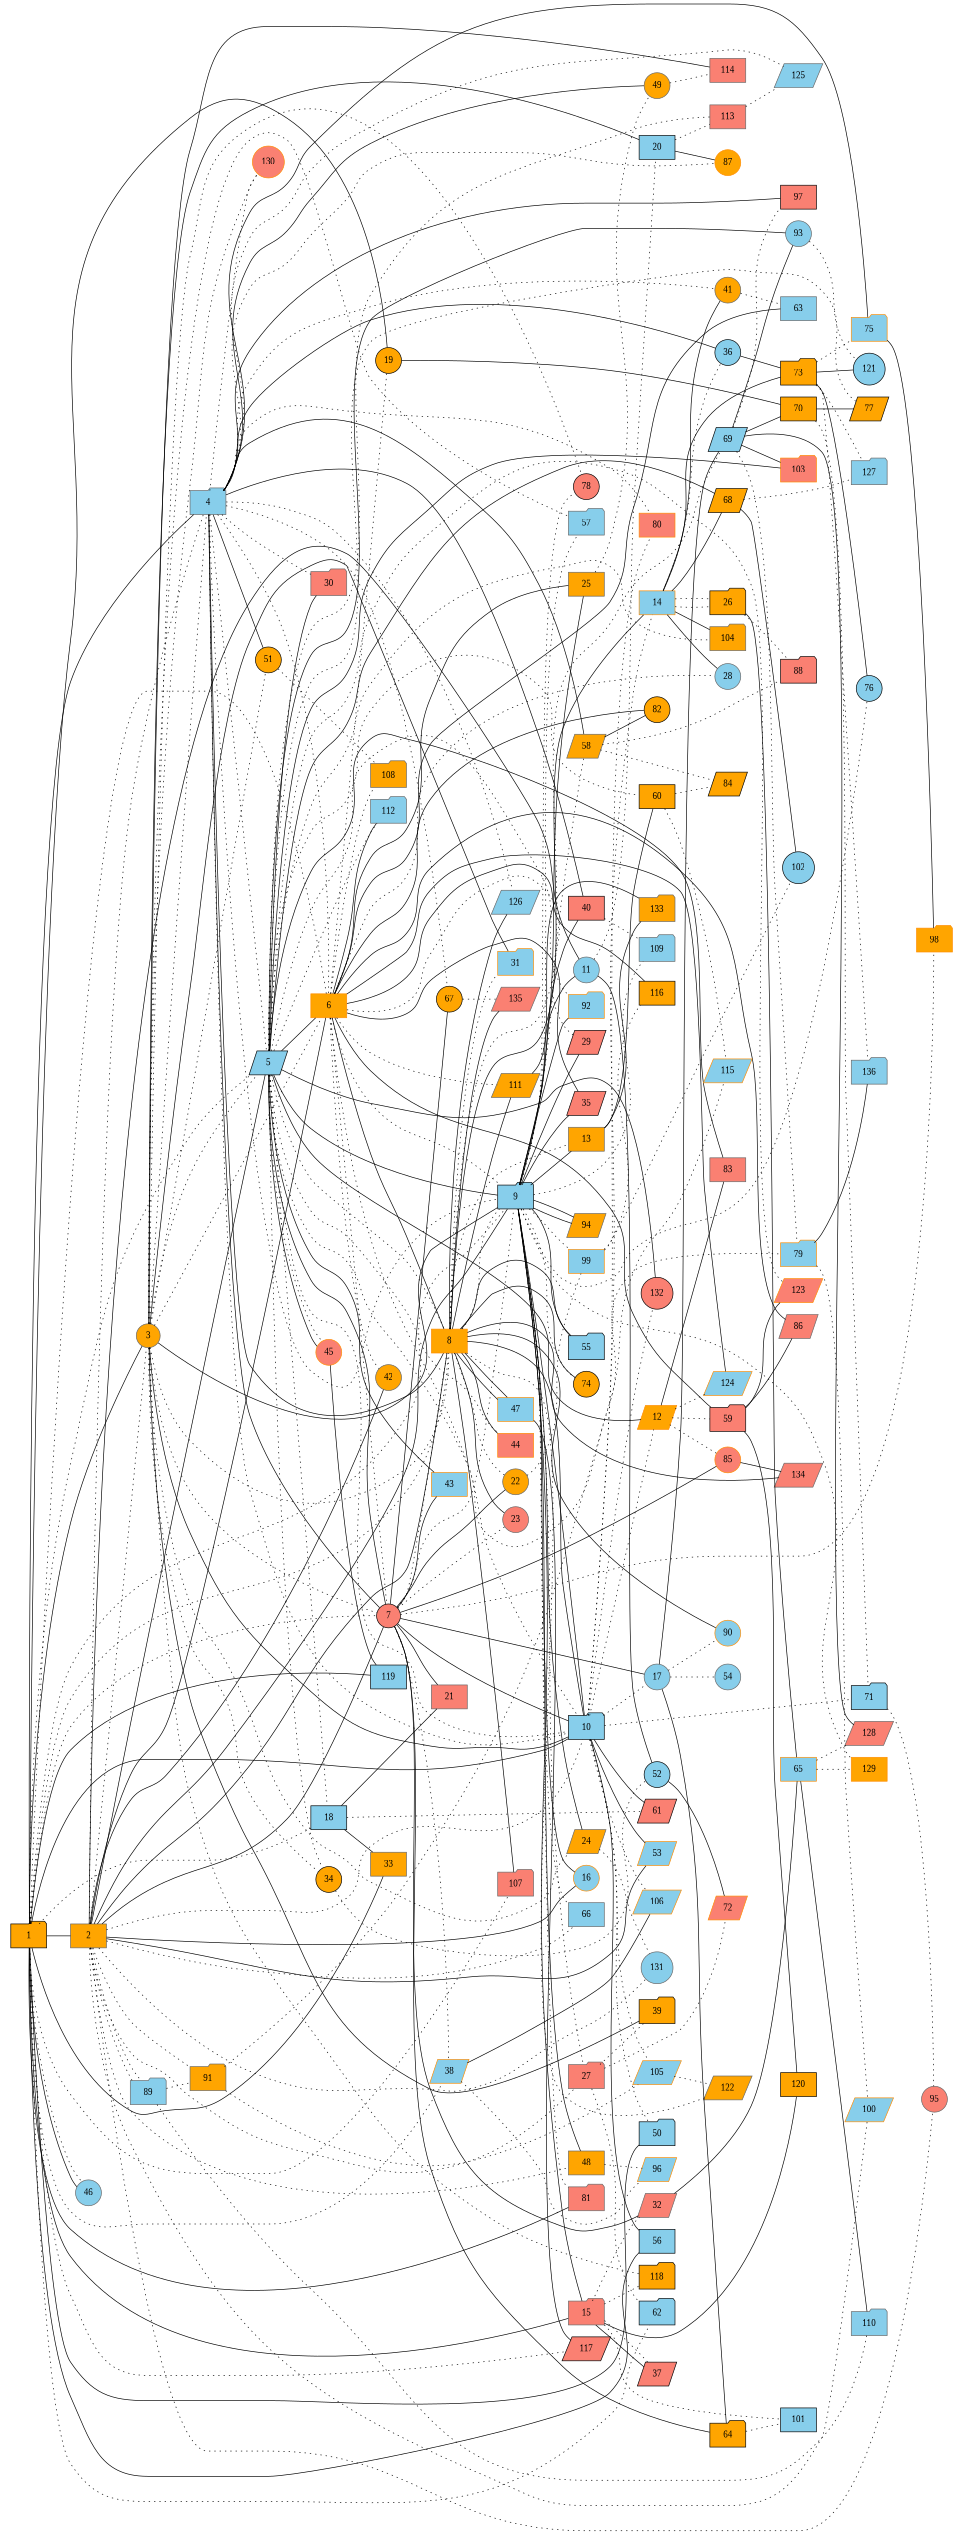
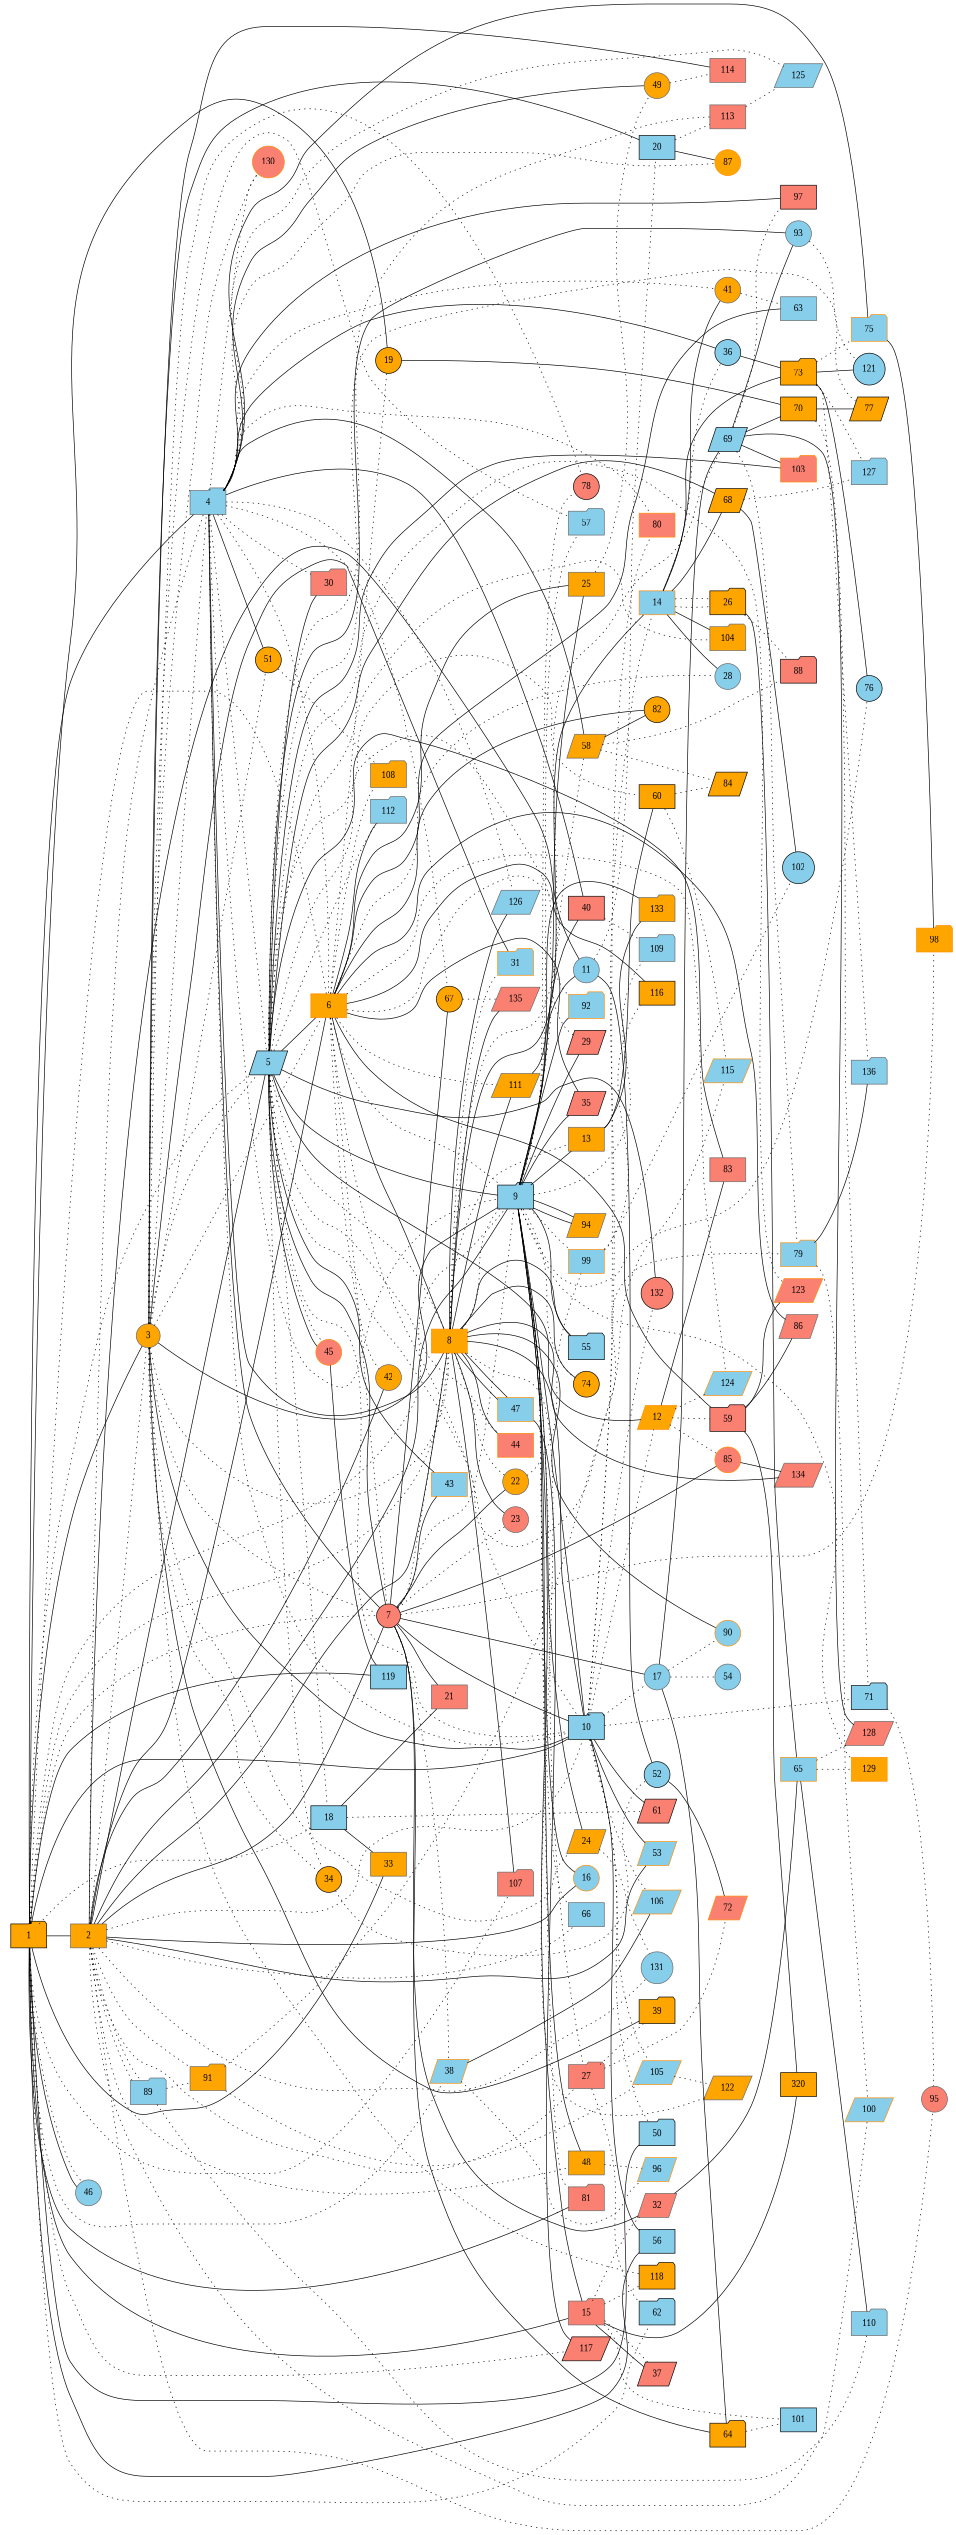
  graph {
    fontname="Liberation Serif"
    rankdir=LR
    node [color=gray40 fillcolor=skyblue fontname="Liberation Serif" shape=folder style=filled]
    edge [fontname="Liberation Serif" style=dotted]
    1 [color=black fillcolor=orange]
    2 [fillcolor=orange shape=box]
    3 [fillcolor=orange shape=circle]
    4
    5 [color=black shape=parallelogram]
    6 [color=darkorange fillcolor=orange shape=box]
    7 [color=black fillcolor=salmon shape=circle]
    8 [color=darkorange fillcolor=orange shape=box]
    9 [color=black]
    10 [color=black]
    15 [fillcolor=salmon]
    18 [color=black shape=box]
    19 [color=black fillcolor=orange shape=circle]
    33 [fillcolor=orange shape=box]
    38 [color=darkorange shape=parallelogram]
    46 [shape=circle]
    50 [color=black]
    56 [color=black shape=box]
    62 [color=black]
    81 [fillcolor=salmon]
    107 [fillcolor=salmon]
    117 [color=black fillcolor=salmon shape=parallelogram]
    119 [color=black shape=box]
    11 [shape=circle]
    16 [color=darkorange shape=circle]
    27 [fillcolor=salmon]
    42 [fillcolor=orange shape=circle]
    48 [fillcolor=orange shape=box]
    53 [color=darkorange shape=parallelogram]
    66 [shape=box]
    89
    91 [fillcolor=orange]
    95 [fillcolor=salmon shape=circle]
    100 [color=darkorange shape=parallelogram]
    131 [shape=circle]
    20 [color=black shape=box]
    24 [fillcolor=orange shape=parallelogram]
    31 [color=darkorange]
    34 [color=black fillcolor=orange shape=circle]
    39 [color=black fillcolor=orange]
    51 [color=black fillcolor=orange shape=circle]
    57
    78 [color=black fillcolor=salmon shape=circle]
    114 [fillcolor=salmon shape=box]
    118 [color=black fillcolor=orange]
    130 [color=darkorange fillcolor=salmon shape=circle]
    30 [fillcolor=salmon]
    36 [color=black shape=circle]
    40 [color=black fillcolor=salmon shape=box]
    41 [fillcolor=orange shape=circle]
    49 [fillcolor=orange shape=circle]
    58 [fillcolor=orange shape=parallelogram]
    67 [color=black fillcolor=orange shape=circle]
    75 [color=darkorange]
    80 [color=darkorange fillcolor=salmon shape=box]
    87 [color=darkorange fillcolor=orange shape=circle]
    97 [color=black fillcolor=salmon shape=box]
    125 [shape=parallelogram]
    126 [shape=parallelogram]
    12 [color=darkorange fillcolor=orange shape=parallelogram]
    43 [color=darkorange shape=box]
    44 [color=darkorange fillcolor=salmon shape=box]
    45 [color=darkorange fillcolor=salmon shape=circle]
    60 [color=black fillcolor=orange shape=box]
    68 [color=black fillcolor=orange shape=parallelogram]
    77 [color=black fillcolor=orange shape=parallelogram]
    79 [color=darkorange]
    83 [fillcolor=salmon shape=box]
    92 [color=darkorange]
    93 [shape=circle]
    103 [color=darkorange fillcolor=salmon]
    104 [fillcolor=orange]
    112
    113 [fillcolor=salmon shape=box]
    123 [color=darkorange fillcolor=salmon shape=parallelogram]
    132 [color=black fillcolor=salmon shape=circle]
    25 [fillcolor=orange shape=box]
    28 [shape=circle]
    29 [color=black fillcolor=salmon shape=parallelogram]
    35 [color=black fillcolor=salmon shape=parallelogram]
    59 [color=black fillcolor=salmon]
    63 [shape=box]
    82 [color=black fillcolor=orange shape=circle]
    86 [fillcolor=salmon shape=parallelogram]
    108 [fillcolor=orange]
    111 [fillcolor=orange shape=parallelogram]
    116 [color=black fillcolor=orange shape=box]
    124 [color=darkorange shape=parallelogram]
    17 [shape=circle]
    21 [fillcolor=salmon shape=box]
    22 [fillcolor=orange shape=circle]
    23 [fillcolor=salmon shape=circle]
    32 [fillcolor=salmon shape=parallelogram]
    64 [color=black fillcolor=orange]
    85 [color=darkorange fillcolor=salmon shape=circle]
    98 [color=darkorange fillcolor=orange]
    13 [fillcolor=orange shape=box]
    14 [color=darkorange shape=box]
    47 [color=darkorange shape=box]
    55 [color=black]
    69 [color=black shape=parallelogram]
    74 [color=black fillcolor=orange shape=circle]
    90 [color=darkorange shape=circle]
    122 [fillcolor=orange shape=parallelogram]
    134 [fillcolor=salmon shape=parallelogram]
    135 [fillcolor=salmon shape=parallelogram]
    76 [color=black shape=circle]
    94 [fillcolor=orange shape=parallelogram]
    99 [color=darkorange shape=box]
    109
    129 [color=darkorange fillcolor=orange shape=box]
    61 [color=black fillcolor=salmon shape=parallelogram]
    71 [color=black]
    105 [color=darkorange shape=parallelogram]
    106 [color=darkorange shape=parallelogram]
    37 [color=black fillcolor=salmon shape=parallelogram]
    101 [color=black shape=box]
-   120 [color=black fillcolor=orange shape=box]
+   120 [color=black fillcolor=orange shape=box label=320]
    70 [color=black fillcolor=orange shape=box]
    96 [color=darkorange shape=parallelogram]
    52 [color=black shape=circle]
    72 [color=darkorange fillcolor=salmon shape=parallelogram]
    110
    115 [color=darkorange shape=parallelogram]
    73 [color=black fillcolor=orange]
    54 [shape=circle]
    88 [color=black fillcolor=salmon]
    84 [color=black fillcolor=orange shape=parallelogram]
    102 [color=black shape=circle]
    127
    136
    121 [color=black shape=circle]
    133 [fillcolor=orange]
    65 [color=darkorange shape=box]
    26 [color=black fillcolor=orange]
    128 [fillcolor=salmon shape=parallelogram]
    1 -- 2 [style=solid]
    1 -- 3 [style=solid]
    1 -- 4 [style=solid]
    1 -- 5
    1 -- 6
    1 -- 7
    1 -- 8
    1 -- 9
    1 -- 10 [style=solid]
    1 -- 15 [style=solid]
    1 -- 18
    1 -- 19 [style=solid]
    1 -- 33 [style=solid]
    1 -- 38
    1 -- 46 [style=solid]
    1 -- 46
    1 -- 50 [style=solid]
    1 -- 56 [style=solid]
    1 -- 62
    1 -- 81 [style=solid]
    1 -- 107
    1 -- 117
    1 -- 119 [style=solid]
    2 -- 3
    2 -- 4
    2 -- 5 [style=solid]
    2 -- 6 [style=solid]
    2 -- 7 [style=solid]
    2 -- 8 [style=solid]
    2 -- 9 [style=solid]
    2 -- 10
    2 -- 11 [style=solid]
    2 -- 16 [style=solid]
    2 -- 27
    2 -- 42 [style=solid]
    2 -- 48
    2 -- 53 [style=solid]
    2 -- 66
    2 -- 89
    2 -- 89
    2 -- 91
    2 -- 95
    2 -- 100
    2 -- 131
    3 -- 4
    3 -- 5
    3 -- 6
    3 -- 7
    3 -- 8
    3 -- 9 [style=solid]
    3 -- 10 [style=solid]
    3 -- 20 [style=solid]
    3 -- 24
    3 -- 31 [style=solid]
    3 -- 34
    3 -- 39 [style=solid]
    3 -- 51
    3 -- 57
    3 -- 78
    3 -- 114 [style=solid]
    3 -- 118
    3 -- 130
    4 -- 5
    4 -- 6
    4 -- 7 [style=solid]
    4 -- 8 [style=solid]
    4 -- 9
    4 -- 10
    4 -- 51 [style=solid]
    4 -- 130
    4 -- 30
    4 -- 36 [style=solid]
    4 -- 40 [style=solid]
    4 -- 41
    4 -- 49 [style=solid]
    4 -- 58 [style=solid]
    4 -- 67
    4 -- 75 [style=solid]
    4 -- 80
    4 -- 87
    4 -- 97 [style=solid]
    4 -- 125
    4 -- 126
    5 -- 6 [style=solid]
    5 -- 7 [style=solid]
    5 -- 8
    5 -- 9 [style=solid]
    5 -- 10
    5 -- 18
    5 -- 34
    5 -- 30 [style=solid]
    5 -- 12 [style=solid]
    5 -- 43 [style=solid]
    5 -- 44
    5 -- 45 [style=solid]
    5 -- 45
    5 -- 60
    5 -- 68 [style=solid]
    5 -- 77
    5 -- 79
    5 -- 83 [style=solid]
    5 -- 92
    5 -- 93 [style=solid]
    5 -- 103 [style=solid]
    5 -- 104
    5 -- 112
    5 -- 113
    5 -- 123
    5 -- 132 [style=solid]
    6 -- 7
    6 -- 8 [style=solid]
    6 -- 9
    6 -- 10
    6 -- 19
    6 -- 42
    6 -- 112 [style=solid]
    6 -- 25 [style=solid]
    6 -- 28
    6 -- 29
    6 -- 35 [style=solid]
    6 -- 59 [style=solid]
    6 -- 63 [style=solid]
    6 -- 82 [style=solid]
    6 -- 86 [style=solid]
    6 -- 108
    6 -- 111
    6 -- 116 [style=solid]
-   6 -- 124 [style=solid]
+   6 -- 124
    7 -- 8
    7 -- 9
    7 -- 10 [style=solid]
    7 -- 38
    7 -- 67 [style=solid]
    7 -- 43 [style=solid]
    7 -- 17 [style=solid]
    7 -- 21 [style=solid]
    7 -- 22 [style=solid]
    7 -- 23
    7 -- 32 [style=solid]
    7 -- 64 [style=solid]
    7 -- 85 [style=solid]
    7 -- 98
    8 -- 9
    8 -- 10 [style=solid]
    8 -- 107 [style=solid]
    8 -- 31
    8 -- 126 [style=solid]
    8 -- 44 [style=solid]
    8 -- 111 [style=solid]
    8 -- 22
    8 -- 23 [style=solid]
    8 -- 13
    8 -- 14 [style=solid]
    8 -- 47 [style=solid]
    8 -- 47 [style=solid]
    8 -- 55 [style=solid]
    8 -- 69
    8 -- 74 [style=solid]
    8 -- 90 [style=solid]
    8 -- 122
    8 -- 134 [style=solid]
    8 -- 135 [style=solid]
    9 -- 10 [style=solid]
    9 -- 15 [style=solid]
    9 -- 81
    9 -- 11 [style=solid]
    9 -- 16 [style=solid]
    9 -- 27
    9 -- 48 [style=solid]
    9 -- 66
    9 -- 24 [style=solid]
    9 -- 57
    9 -- 78
    9 -- 40 [style=solid]
    9 -- 58
    9 -- 92 [style=solid]
    9 -- 25 [style=solid]
    9 -- 29 [style=solid]
    9 -- 35 [style=solid]
    9 -- 13 [style=solid]
    9 -- 55 [style=solid]
    9 -- 74
    9 -- 76
    9 -- 94 [style=solid]
    9 -- 94 [style=solid]
    9 -- 99
    9 -- 109
    9 -- 129
    10 -- 50
    10 -- 56 [style=solid]
    10 -- 53 [style=solid]
    10 -- 80
    10 -- 12
    10 -- 132
    10 -- 17
    10 -- 14
    10 -- 61 [style=solid]
    10 -- 71
    10 -- 105
    10 -- 106
    15 -- 118
    15 -- 32
    15 -- 37 [style=solid]
    15 -- 37
    15 -- 101
    15 -- 120 [style=solid]
    18 -- 33 [style=solid]
    18 -- 21 [style=solid]
    18 -- 61
    19 -- 70 [style=solid]
    38 -- 106 [style=solid]
    38 -- 96
    11 -- 20
    11 -- 52 [style=solid]
    27 -- 62
    27 -- 39
    27 -- 72
    48 -- 96
    89 -- 91
    89 -- 110
    91 -- 105
    91 -- 115
    20 -- 87 [style=solid]
    20 -- 113
    24 -- 131
    34 -- 52
    51 -- 108
    36 -- 73 [style=solid]
    40 -- 109
    41 -- 63
    49 -- 114
    58 -- 82 [style=solid]
    58 -- 88
    58 -- 84
    67 -- 135
    75 -- 98 [style=solid]
    12 -- 83 [style=solid]
    12 -- 59
    12 -- 124
    12 -- 85
    45 -- 119 [style=solid]
    60 -- 115
    60 -- 84
    68 -- 102 [style=solid]
    68 -- 127
    79 -- 100
    79 -- 136 [style=solid]
    93 -- 121
    113 -- 125
    25 -- 49
    59 -- 123 [style=solid]
    59 -- 86 [style=solid]
    59 -- 120 [style=solid]
    111 -- 133 [style=solid]
    17 -- 64 [style=solid]
    17 -- 69 [style=solid]
    17 -- 90
    17 -- 54
    22 -- 99
    32 -- 65 [style=solid]
    64 -- 101
    85 -- 134 [style=solid]
    13 -- 60 [style=solid]
    13 -- 133 [style=solid]
    14 -- 36
    14 -- 41 [style=solid]
    14 -- 68 [style=solid]
    14 -- 104 [style=solid]
    14 -- 28 [style=solid]
    14 -- 73 [style=solid]
    14 -- 26
    14 -- 26
    47 -- 117 [style=solid]
    69 -- 97
    69 -- 79
    69 -- 93 [style=solid]
    69 -- 103 [style=solid]
    69 -- 70 [style=solid]
    69 -- 128 [style=solid]
    99 -- 116
    99 -- 102
    71 -- 95
    105 -- 122
    70 -- 77 [style=solid]
    70 -- 71
    52 -- 72 [style=solid]
    73 -- 75
    73 -- 76 [style=solid]
    73 -- 127
    73 -- 136
    73 -- 121 [style=solid]
    65 -- 129
    65 -- 110 [style=solid]
    65 -- 128
    26 -- 88
    26 -- 65 [style=solid]
  }
